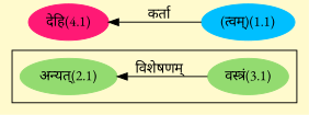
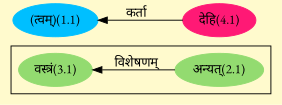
  digraph {
    bgcolor=lemonchiffon1
    compound=true
    fontname="EB Garamond"
    rankdir=LR
    node [color="#93DB70" fontname="EB Garamond" style=filled]
    edge [dir=back fontname="EB Garamond"]
    n1 [label="अन्यत्(2.1)"]
    n2 [label="वस्त्रं(3.1)"]
    n3 [color="#FF1975" label="देहि(4.1)"]
    n4 [color="#00BFFF" label="(त्वम्)(1.1)"]
    subgraph cluster_1 {
      n1
      n2
    }
-   n1 -> n2 [label="विशेषणम्"]
-   n3 -> n4 [label="कर्ता"]
+   n2 -> n1 [label="विशेषणम्"]
+   n4 -> n3 [label="कर्ता"]
  }
